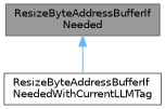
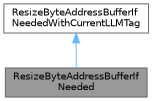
  digraph {
    rankdir=TB
    node [fontname=Helvetica fontsize=10 shape=box style=filled]
    n1 [color=gray40 fillcolor=grey60 fontcolor=black height=0.2 label="ResizeByteAddressBufferIf\lNeeded" width=0.4]
    n2 [color=grey40 fillcolor=white height=0.2 label="ResizeByteAddressBufferIf\lNeededWithCurrentLLMTag" width=0.4]
-   n1 -> n2 [color=steelblue1 dir=back fontname=Helvetica fontsize=10 labelfontname=Helvetica labelfontsize=10 style=solid]
+   n2 -> n1 [color=steelblue1 dir=back fontname=Helvetica fontsize=10 labelfontname=Helvetica labelfontsize=10 style=solid]
  }
